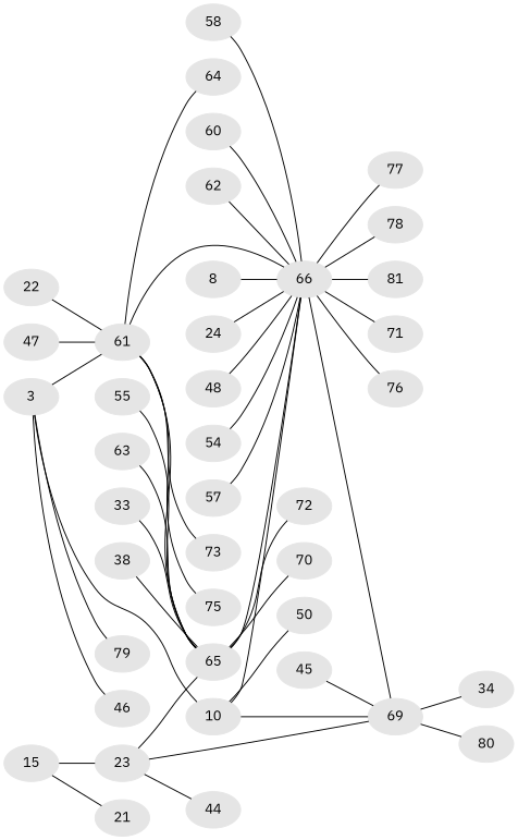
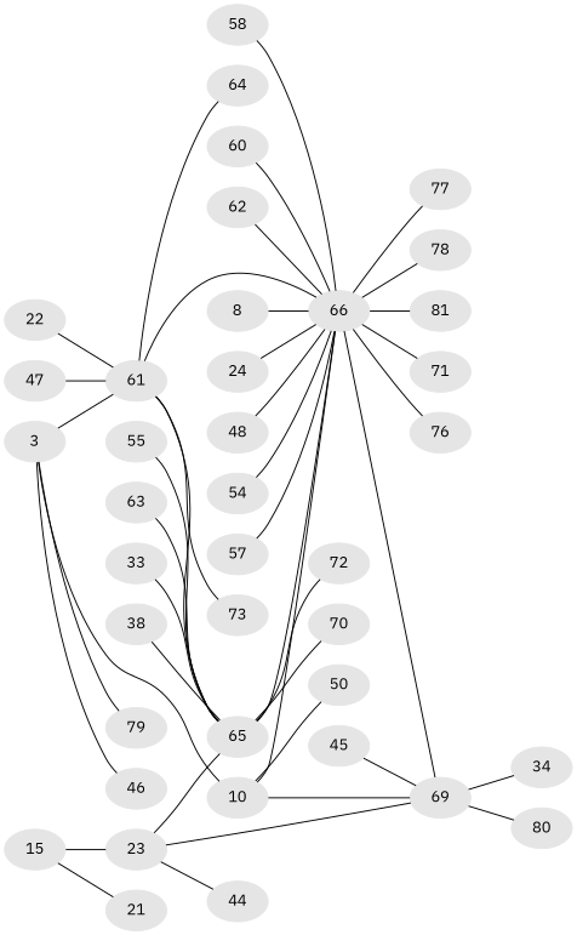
  graph {
    fontname="IBM Plex Sans"
    rankdir=LR
    node [color=gray90 fontname="IBM Plex Sans" style=filled]
    edge [fontname="IBM Plex Sans"]
    3 [super="+2"]
    10 [super="+9"]
    46
    61 [super="+51+4"]
    79
    66 [super="+16+31+39+52+7"]
    50
    69 [super="+26+36+12+40+42"]
    65 [super="+32"]
    64 [super="+34"]
    73
-   75
    8 [super="+6"]
    71 [super="+67"]
    76
    77 [super="+68"]
    78
    81 [super="+43+53"]
    n19 [label=34 super="+49+59"]
    80 [super="+35"]
    15 [super="+13"]
    21
    23 [super="+20"]
    44
    22
    70
    72
    24
    33
    38
    45
    47
    48
    54
    55
    57
    58
    60
    62 [super="+41"]
    63 [super="+56"]
    3 -- 10
    3 -- 46
    3 -- 61 [weight=4]
    3 -- 79
    10 -- 66
    10 -- 50
    10 -- 69 [weight=4]
    61 -- 66 [weight=4]
    61 -- 65
    61 -- 64
    61 -- 73
-   61 -- 75
    66 -- 69
    66 -- 71
    66 -- 76
    66 -- 77
    66 -- 78
    66 -- 81 [weight=2]
    69 -- n19
    69 -- 80
    65 -- 66 [weight=2]
    65 -- 70
    65 -- 72
    8 -- 66 [weight=5]
    15 -- 21
    15 -- 23 [weight=2]
    23 -- 69
    23 -- 65 [weight=4]
    23 -- 44
    22 -- 61
    24 -- 66
    33 -- 65
    38 -- 65
    45 -- 69
    47 -- 61
    48 -- 66
    54 -- 66
    55 -- 65
    57 -- 66
    58 -- 66
    60 -- 66
    62 -- 66
    63 -- 65
  }
